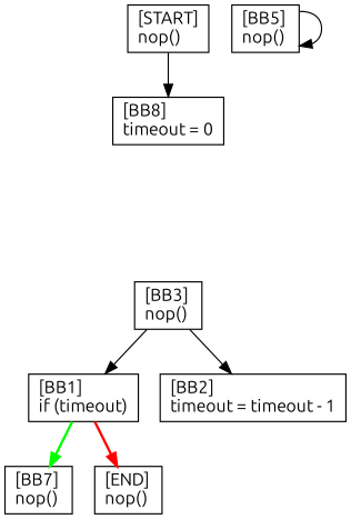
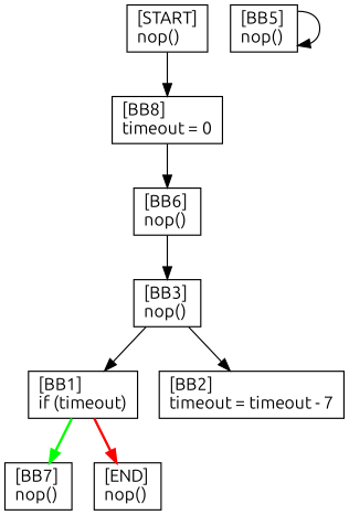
  digraph {
    fontname=Ubuntu
    node [fontname=Ubuntu shape=box]
    edge [fontname=Ubuntu]
    n1 [label="[BB8]\ltimeout = 0\l"]
+   n2 [label="[BB6]\lnop()\l"]
    n3 [label="[BB3]\lnop()\l"]
    n4 [label="[BB7]\lnop()\l"]
    n5 [label="[BB1]\lif (timeout)\l"]
-   n6 [label="[BB2]\ltimeout = timeout - 1\l"]
+   n6 [label="[BB2]\ltimeout = timeout - 7\l"]
    n7 [label="[END]\lnop()\l"]
    n8 [label="[START]\lnop()\l"]
    n9 [label="[BB5]\lnop()\l"]
+   n1 -> n2
+   n2 -> n3
    n3 -> n5
    n3 -> n6
    n5 -> n4 [color=green penwidth=2]
    n5 -> n7 [color=red penwidth=2]
    n8 -> n1
    n9 -> n9
  }
